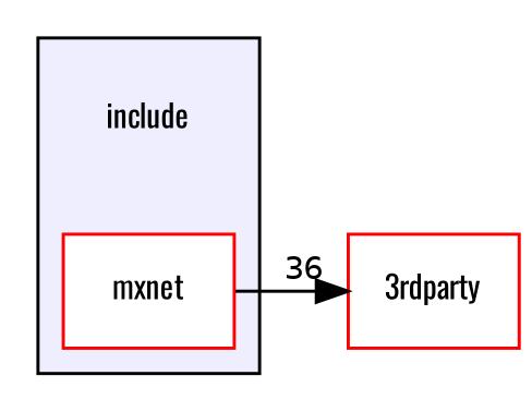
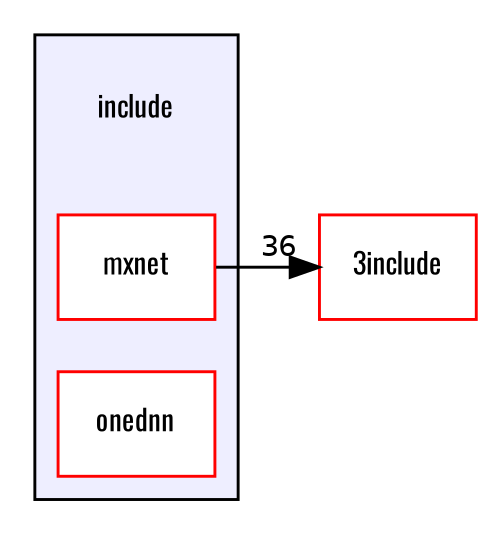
  digraph {
    compound=true
    rankdir=LR
    fontname=Oswald
    node [fontname=Oswald fontsize=10 shape=box color=red fillcolor=white style=filled]
    n1 [label=include shape=plaintext color="" fillcolor="" style=""]
    n2 [label=mxnet]
-   n4 [label="3rdparty"]
+   n3 [label=onednn]
+   n4 [label="3include"]
    subgraph cluster_1 {
      bgcolor="#eeeeff"
      pencolor=black
      n1
      n2
+     n3
    }
    n2 -> n4 [headlabel=36 labeldistance=1.5 labelfontname=Helvetica labelfontsize=10 fontname=Oswald]
  }
